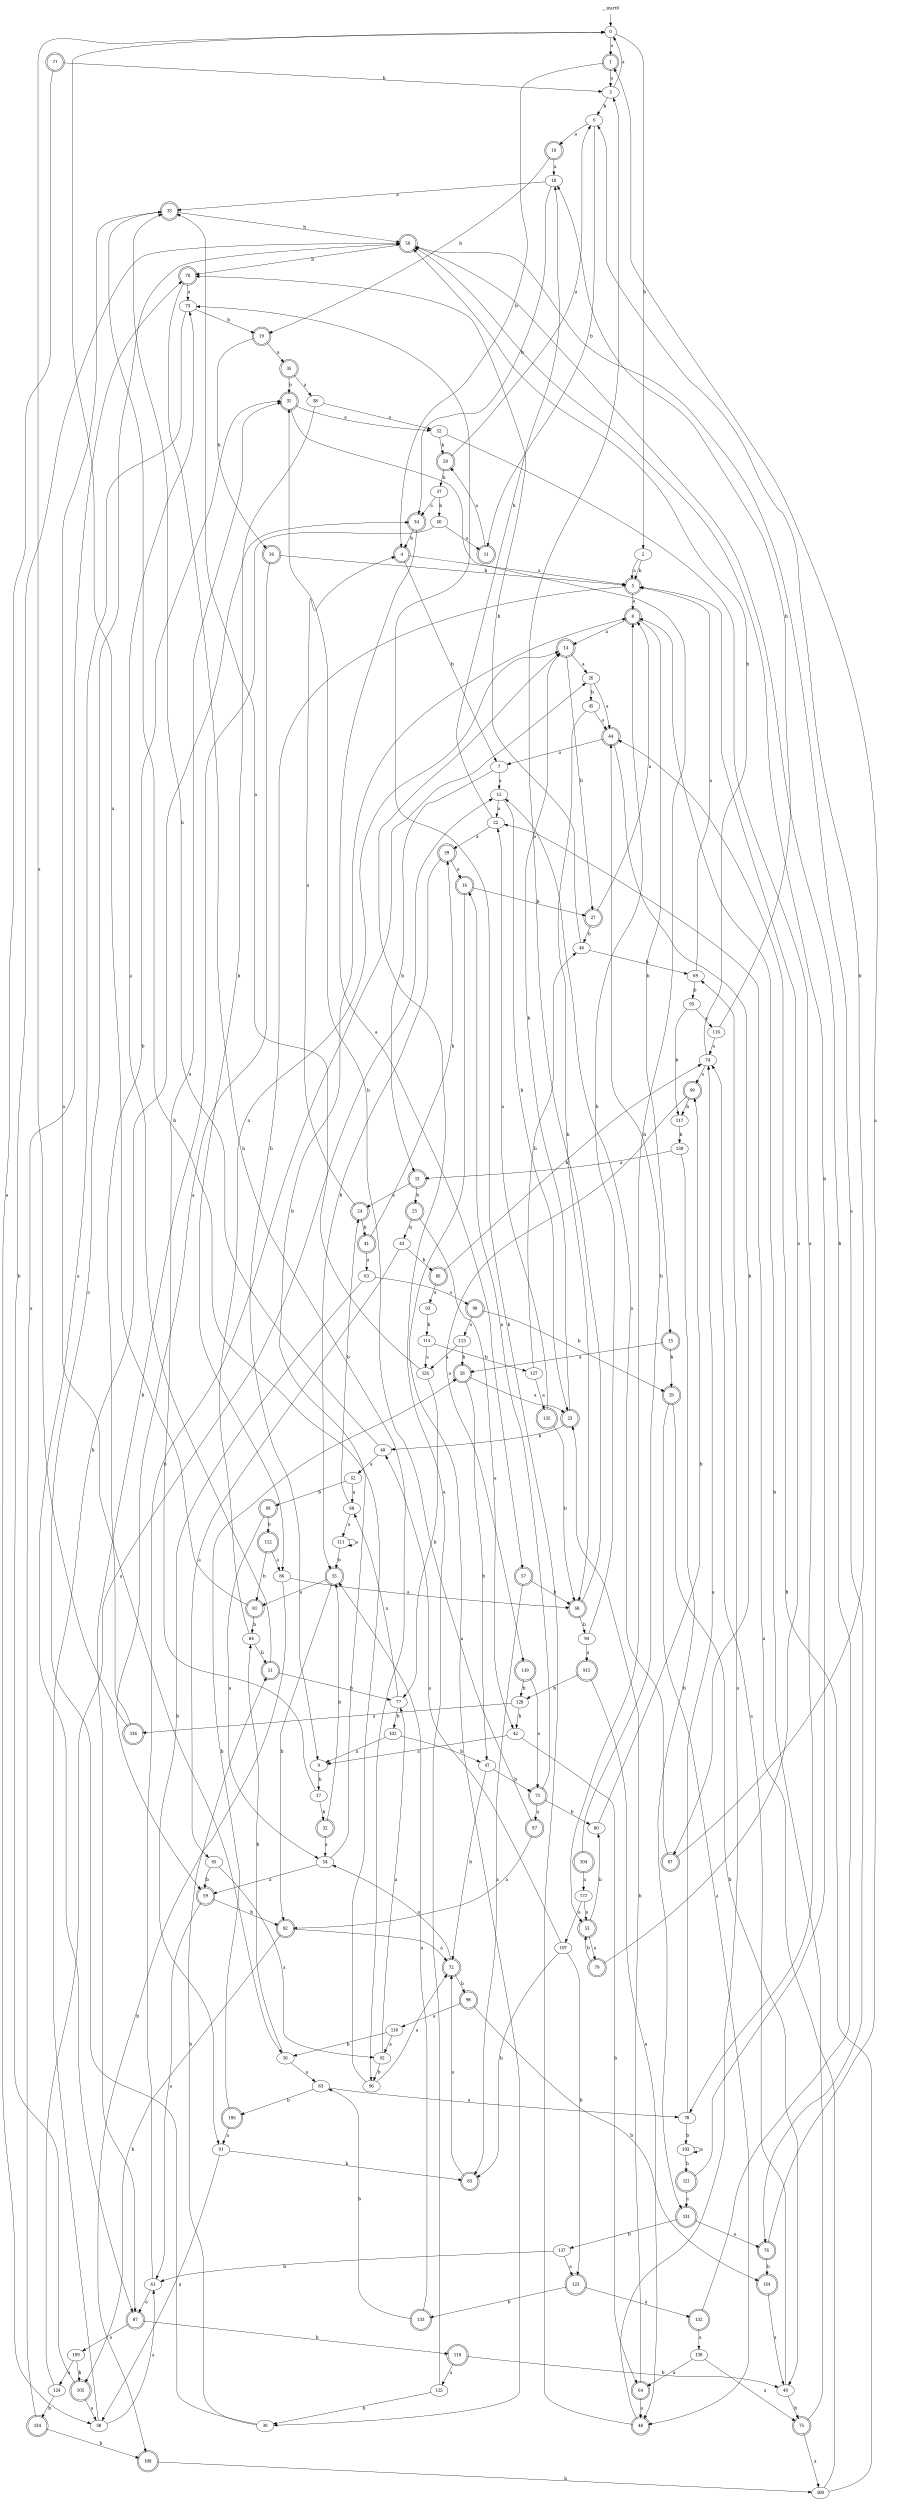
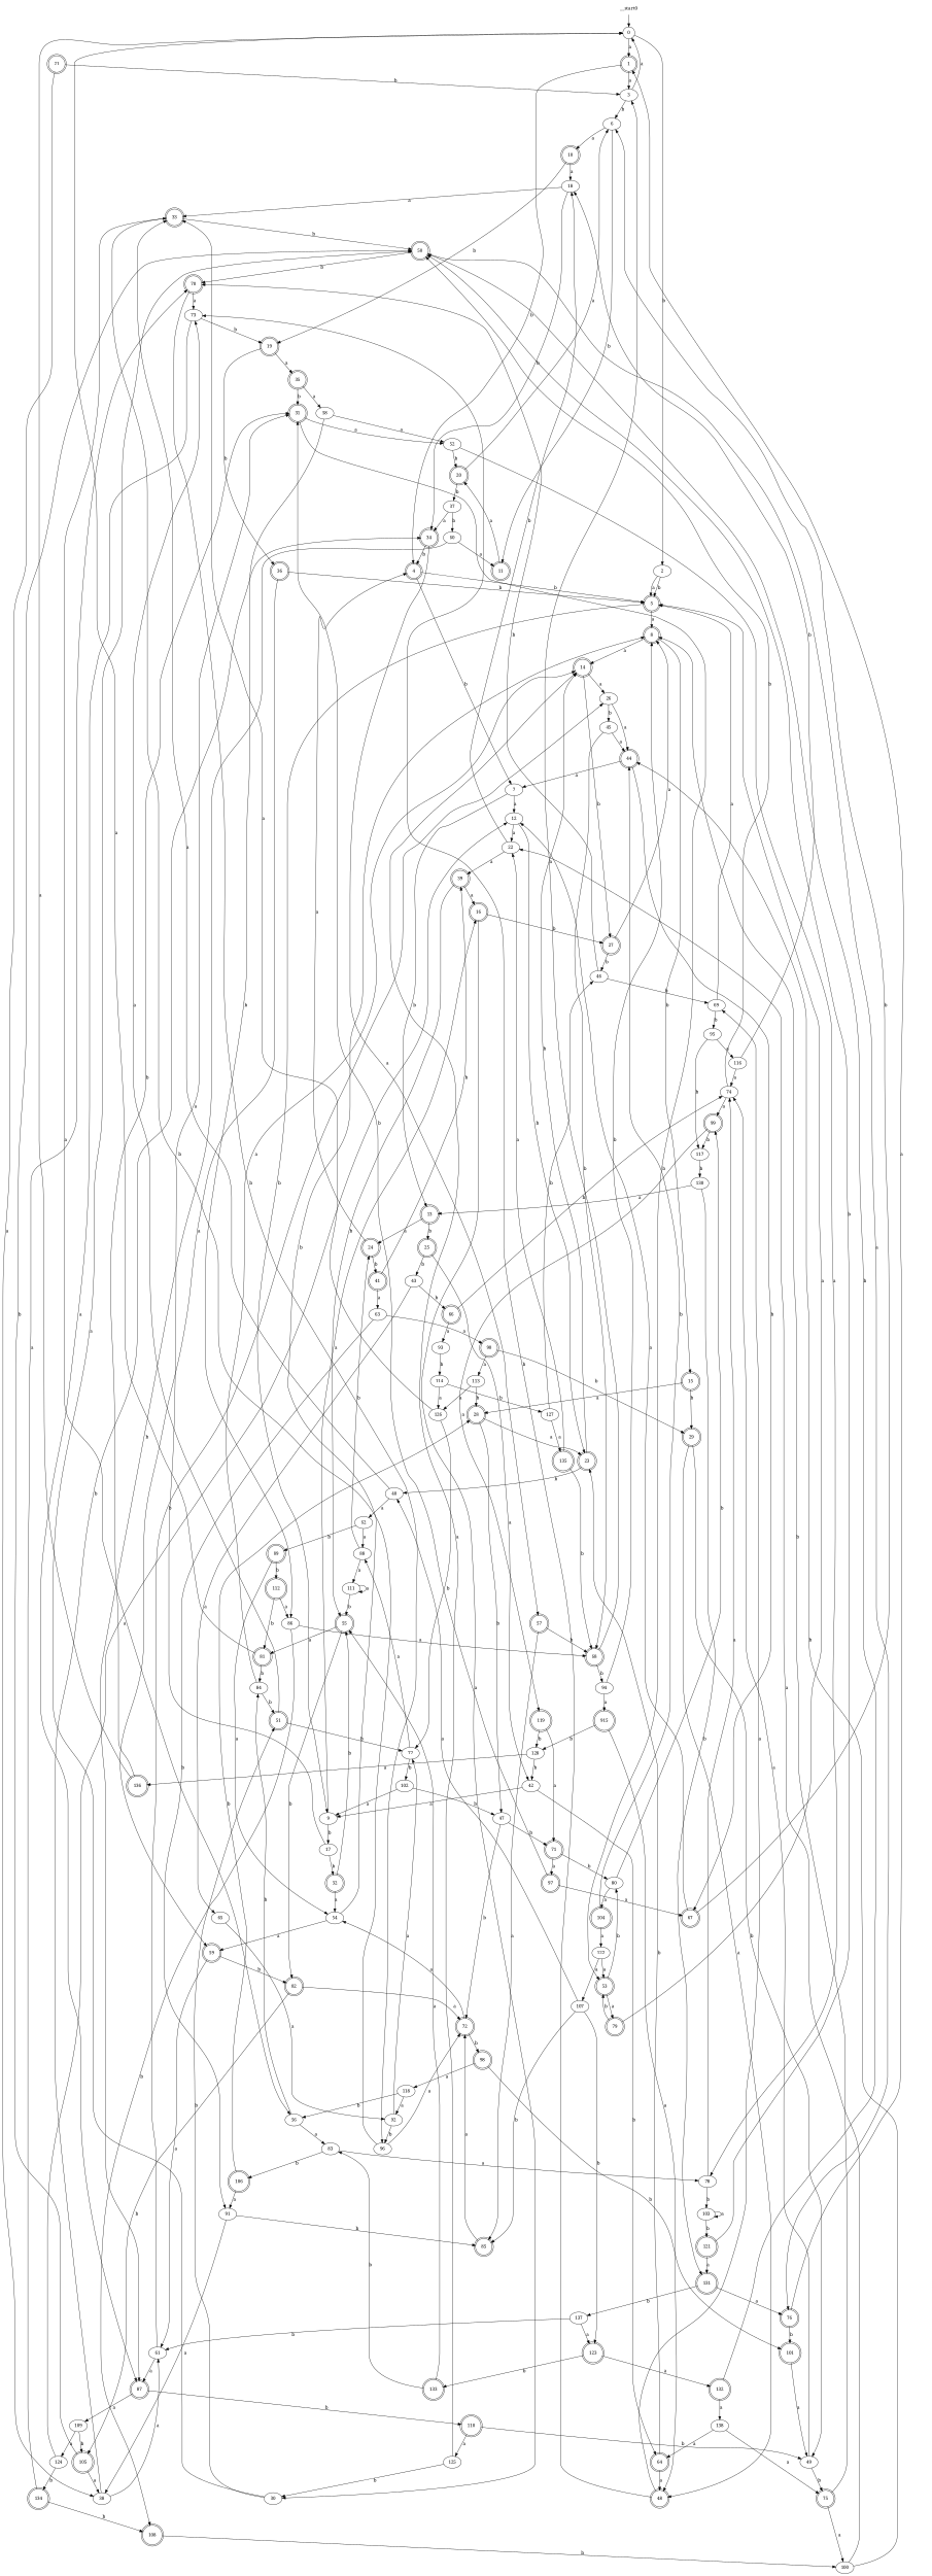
  digraph {
    fontname="Noto Serif"
    node [fontname="Noto Serif" shape=doublecircle]
    edge [fontname="Noto Serif"]
    __start0 [shape=none]
    0 [shape=circle]
    1
    2 [shape=""]
    3 [shape=""]
    4
    5
    6 [shape=""]
    7 [shape=""]
    8
    9 [shape=""]
    10
    11
    12 [shape=""]
    13
    14
    15
    16
    17 [shape=""]
    18 [shape=""]
    19
    20
    22 [shape=""]
    23
    24
    25
    26 [shape=""]
    27
    28
    29
    30 [shape=""]
    31
    32
    33
    34
    35
    36
    37 [shape=""]
    21
    38 [shape=""]
    39
    40 [shape=""]
    41
    42 [shape=""]
    43 [shape=""]
    44
    45 [shape=""]
    46 [shape=""]
    47 [shape=""]
    48
    49 [shape=""]
    50
    51
    52 [shape=""]
    53
    54 [shape=""]
    55
    56 [shape=""]
    57
    58 [shape=""]
    59
    60 [shape=""]
    61 [shape=""]
    62 [shape=""]
    63 [shape=""]
    64
    65 [shape=""]
    66
    67
    68
    69 [shape=""]
    70
    71
    72
    73 [shape=""]
    74 [shape=""]
    75
    76
    77 [shape=""]
    78 [shape=""]
    79
    80 [shape=""]
    81
    82
    83 [shape=""]
    84 [shape=""]
    85
    86 [shape=""]
    87
    88 [shape=""]
    89
    90
    91 [shape=""]
    92 [shape=""]
    93 [shape=""]
    94 [shape=""]
    95 [shape=""]
    96 [shape=""]
    97
    98
    99
    100 [shape=""]
    101
    102 [shape=""]
    103 [shape=""]
    104
    105
    106
    108
    109 [shape=""]
    110
    111 [shape=""]
    112
    113 [shape=""]
    114 [shape=""]
    n116 [label=915]
    116 [shape=""]
    117 [shape=""]
    118 [shape=""]
    119
    121
    122 [shape=""]
    107 [shape=""]
    123
    124 [shape=""]
    125 [shape=""]
    126 [shape=""]
    127 [shape=""]
    128 [shape=""]
    130 [shape=""]
    131
    132
    133
    134
    135
    136
    137 [shape=""]
    138 [shape=""]
    __start0 -> 0
    0 -> 1 [label=a]
    0 -> 2 [label=b]
    1 -> 3 [label=a]
    1 -> 4 [label=b]
    2 -> 5 [label=a]
    2 -> 5 [label=b]
    3 -> 0 [label=a]
    3 -> 6 [label=b]
-   4 -> 5 [label=a]
+   4 -> 5 [label=b]
    4 -> 7 [label=b]
    5 -> 8 [label=a]
    5 -> 9 [label=b]
    6 -> 10 [label=a]
    6 -> 11 [label=b]
    7 -> 12 [label=a]
    7 -> 13 [label=b]
    8 -> 14 [label=a]
    8 -> 15 [label=b]
-   71 -> 16 [label=a]
+   9 -> 16 [label=a]
    9 -> 17 [label=b]
    10 -> 18 [label=a]
    10 -> 19 [label=b]
    11 -> 20 [label=a]
    12 -> 22 [label=a]
    12 -> 23 [label=b]
    13 -> 24 [label=a]
    13 -> 25 [label=b]
    14 -> 26 [label=a]
    14 -> 27 [label=b]
    15 -> 28 [label=a]
    15 -> 29 [label=b]
    16 -> 27 [label=b]
    16 -> 30 [label=a]
    17 -> 31 [label=a]
    17 -> 32 [label=b]
    18 -> 33 [label=a]
    18 -> 34 [label=b]
    19 -> 35 [label=a]
    19 -> 36 [label=b]
    20 -> 6 [label=a]
    20 -> 37 [label=b]
    22 -> 18 [label=b]
    22 -> 39 [label=a]
    23 -> 14 [label=b]
    23 -> 40 [label=b]
    24 -> 4 [label=a]
    24 -> 41 [label=b]
    25 -> 42 [label=a]
    25 -> 43 [label=b]
    26 -> 44 [label=a]
    26 -> 45 [label=b]
    27 -> 8 [label=a]
    27 -> 46 [label=b]
    28 -> 23 [label=a]
    28 -> 47 [label=b]
    29 -> 48 [label=a]
    29 -> 49 [label=b]
    30 -> 50 [label=a]
    30 -> 51 [label=b]
    31 -> 52 [label=a]
    31 -> 53 [label=b]
    32 -> 54 [label=a]
    32 -> 55 [label=b]
    33 -> 50 [label=b]
    33 -> 56 [label=a]
    34 -> 4 [label=b]
    34 -> 57 [label=a]
    35 -> 31 [label=b]
    35 -> 58 [label=a]
    36 -> 5 [label=b]
    36 -> 59 [label=a]
    37 -> 34 [label=a]
    37 -> 60 [label=b]
    21 -> 3 [label=b]
    21 -> 38 [label=a]
    38 -> 34 [label=b]
    38 -> 61 [label=a]
    39 -> 16 [label=a]
    39 -> 55 [label=b]
-   40 -> 33 [label=b]
+   40 -> 33 [label=a]
    40 -> 62 [label=a]
    41 -> 39 [label=b]
    41 -> 63 [label=a]
    42 -> 9 [label=a]
    42 -> 64 [label=b]
    43 -> 65 [label=a]
    43 -> 66 [label=b]
    44 -> 7 [label=a]
    44 -> 67 [label=b]
    45 -> 44 [label=a]
    45 -> 68 [label=b]
    46 -> 69 [label=b]
    46 -> 70 [label=b]
    47 -> 71 [label=b]
    47 -> 72 [label=b]
    48 -> 69 [label=a]
    48 -> 73 [label=b]
    49 -> 74 [label=a]
    49 -> 75 [label=b]
    50 -> 70 [label=b]
    50 -> 76 [label=a]
    51 -> 73 [label=a]
    51 -> 77 [label=b]
    52 -> 20 [label=b]
    52 -> 78 [label=a]
    53 -> 79 [label=a]
    53 -> 80 [label=b]
    54 -> 8 [label=b]
    54 -> 59 [label=a]
    55 -> 81 [label=a]
    55 -> 82 [label=b]
    56 -> 83 [label=a]
    56 -> 84 [label=b]
    57 -> 68 [label=b]
    57 -> 85 [label=a]
    58 -> 52 [label=a]
    58 -> 86 [label=b]
    59 -> 61 [label=a]
    59 -> 82 [label=b]
    60 -> 11 [label=a]
    60 -> 87 [label=b]
    61 -> 26 [label=b]
    61 -> 87 [label=a]
    62 -> 88 [label=a]
    62 -> 89 [label=b]
    63 -> 90 [label=a]
    63 -> 91 [label=b]
    64 -> 23 [label=b]
    64 -> 48 [label=a]
-   65 -> 59 [label=b]
    65 -> 92 [label=a]
    66 -> 74 [label=b]
    66 -> 93 [label=a]
    67 -> 6 [label=b]
    67 -> 12 [label=a]
    68 -> 3 [label=a]
    68 -> 94 [label=b]
    69 -> 5 [label=a]
    69 -> 95 [label=b]
    70 -> 73 [label=a]
    70 -> 96 [label=b]
    71 -> 80 [label=b]
    71 -> 97 [label=a]
    72 -> 54 [label=a]
    72 -> 98 [label=b]
    73 -> 19 [label=b]
    73 -> 87 [label=a]
    74 -> 50 [label=b]
    74 -> 99 [label=a]
    75 -> 8 [label=b]
    75 -> 100 [label=a]
    76 -> 1 [label=a]
    76 -> 101 [label=b]
    77 -> 88 [label=a]
    77 -> 102 [label=b]
    78 -> 74 [label=a]
    78 -> 103 [label=b]
    79 -> 5 [label=a]
    79 -> 53 [label=b]
    80 -> 99 [label=b]
+   80 -> 104 [label=a]
    81 -> 0 [label=a]
    81 -> 84 [label=b]
    82 -> 72 [label=a]
    82 -> 105 [label=b]
    83 -> 78 [label=a]
    83 -> 106 [label=b]
    84 -> 14 [label=a]
    84 -> 51 [label=b]
    85 -> 72 [label=a]
    86 -> 68 [label=a]
    86 -> 108 [label=b]
    87 -> 109 [label=a]
    87 -> 110 [label=b]
    88 -> 24 [label=b]
    88 -> 111 [label=a]
    89 -> 54 [label=a]
    89 -> 112 [label=b]
    90 -> 29 [label=b]
    90 -> 113 [label=a]
    91 -> 38 [label=a]
    91 -> 85 [label=b]
    92 -> 77 [label=a]
    92 -> 96 [label=b]
    93 -> 114 [label=b]
    94 -> 8 [label=b]
    94 -> n116 [label=a]
    95 -> 116 [label=a]
    95 -> 117 [label=b]
    96 -> 33 [label=b]
    96 -> 72 [label=a]
    97 -> 31 [label=b]
-   97 -> 82 [label=a]
+   97 -> 67 [label=a]
    98 -> 101 [label=b]
    98 -> 118 [label=a]
    99 -> 117 [label=b]
    99 -> 119 [label=a]
    100 -> 22 [label=a]
    100 -> 44 [label=b]
    101 -> 49 [label=a]
    102 -> 9 [label=a]
    102 -> 47 [label=b]
    103 -> 103 [label=a]
    103 -> 121 [label=b]
    104 -> 44 [label=b]
    104 -> 122 [label=a]
    105 -> 38 [label=a]
    105 -> 50 [label=b]
    106 -> 28 [label=b]
    106 -> 91 [label=a]
    108 -> 100 [label=b]
    109 -> 105 [label=b]
    109 -> 124 [label=a]
    110 -> 49 [label=b]
    110 -> 125 [label=a]
    111 -> 55 [label=b]
    111 -> 111 [label=a]
    112 -> 81 [label=b]
    112 -> 86 [label=a]
    113 -> 28 [label=b]
    113 -> 126 [label=a]
    114 -> 126 [label=a]
    114 -> 127 [label=b]
    n116 -> 48 [label=a]
    n116 -> 128 [label=b]
    116 -> 18 [label=b]
    116 -> 74 [label=a]
    117 -> 130 [label=b]
    118 -> 56 [label=b]
    118 -> 92 [label=a]
    119 -> 71 [label=a]
    119 -> 128 [label=b]
    121 -> 50 [label=b]
    121 -> 131 [label=a]
    122 -> 53 [label=a]
    122 -> 107 [label=a]
    107 -> 40 [label=a]
    107 -> 85 [label=b]
    107 -> 123 [label=b]
    123 -> 132 [label=a]
    123 -> 133 [label=b]
    124 -> 12 [label=a]
    124 -> 134 [label=b]
    125 -> 14 [label=a]
    125 -> 30 [label=b]
    126 -> 33 [label=a]
    126 -> 77 [label=b]
    127 -> 46 [label=b]
    127 -> 135 [label=a]
    128 -> 42 [label=b]
    128 -> 136 [label=a]
    130 -> 13 [label=a]
    130 -> 131 [label=b]
    131 -> 76 [label=a]
    131 -> 137 [label=b]
    132 -> 50 [label=b]
    132 -> 138 [label=a]
    133 -> 55 [label=a]
    133 -> 83 [label=b]
    134 -> 70 [label=a]
    134 -> 108 [label=b]
    135 -> 22 [label=a]
    135 -> 68 [label=b]
    136 -> 0 [label=a]
    136 -> 31 [label=b]
    137 -> 61 [label=b]
    137 -> 123 [label=a]
    138 -> 64 [label=a]
    138 -> 75 [label=a]
  }
